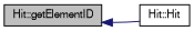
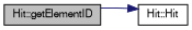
  digraph {
    rankdir=LR
    node [color=black fontname=FreeSans fontsize=10 shape=record]
    n1 [fillcolor=grey75 fontcolor=black height=0.2 label="Hit::getElementID" style=filled width=0.4]
    n2 [height=0.2 label="Hit::Hit" width=0.4]
-   n1 -> n2 [color=midnightblue dir=back fontname=FreeSans fontsize=10 labelfontname=FreeSans labelfontsize=10 style=solid]
+   n2 -> n1 [color=midnightblue dir=back fontname=FreeSans fontsize=10 labelfontname=FreeSans labelfontsize=10 style=solid]
  }
